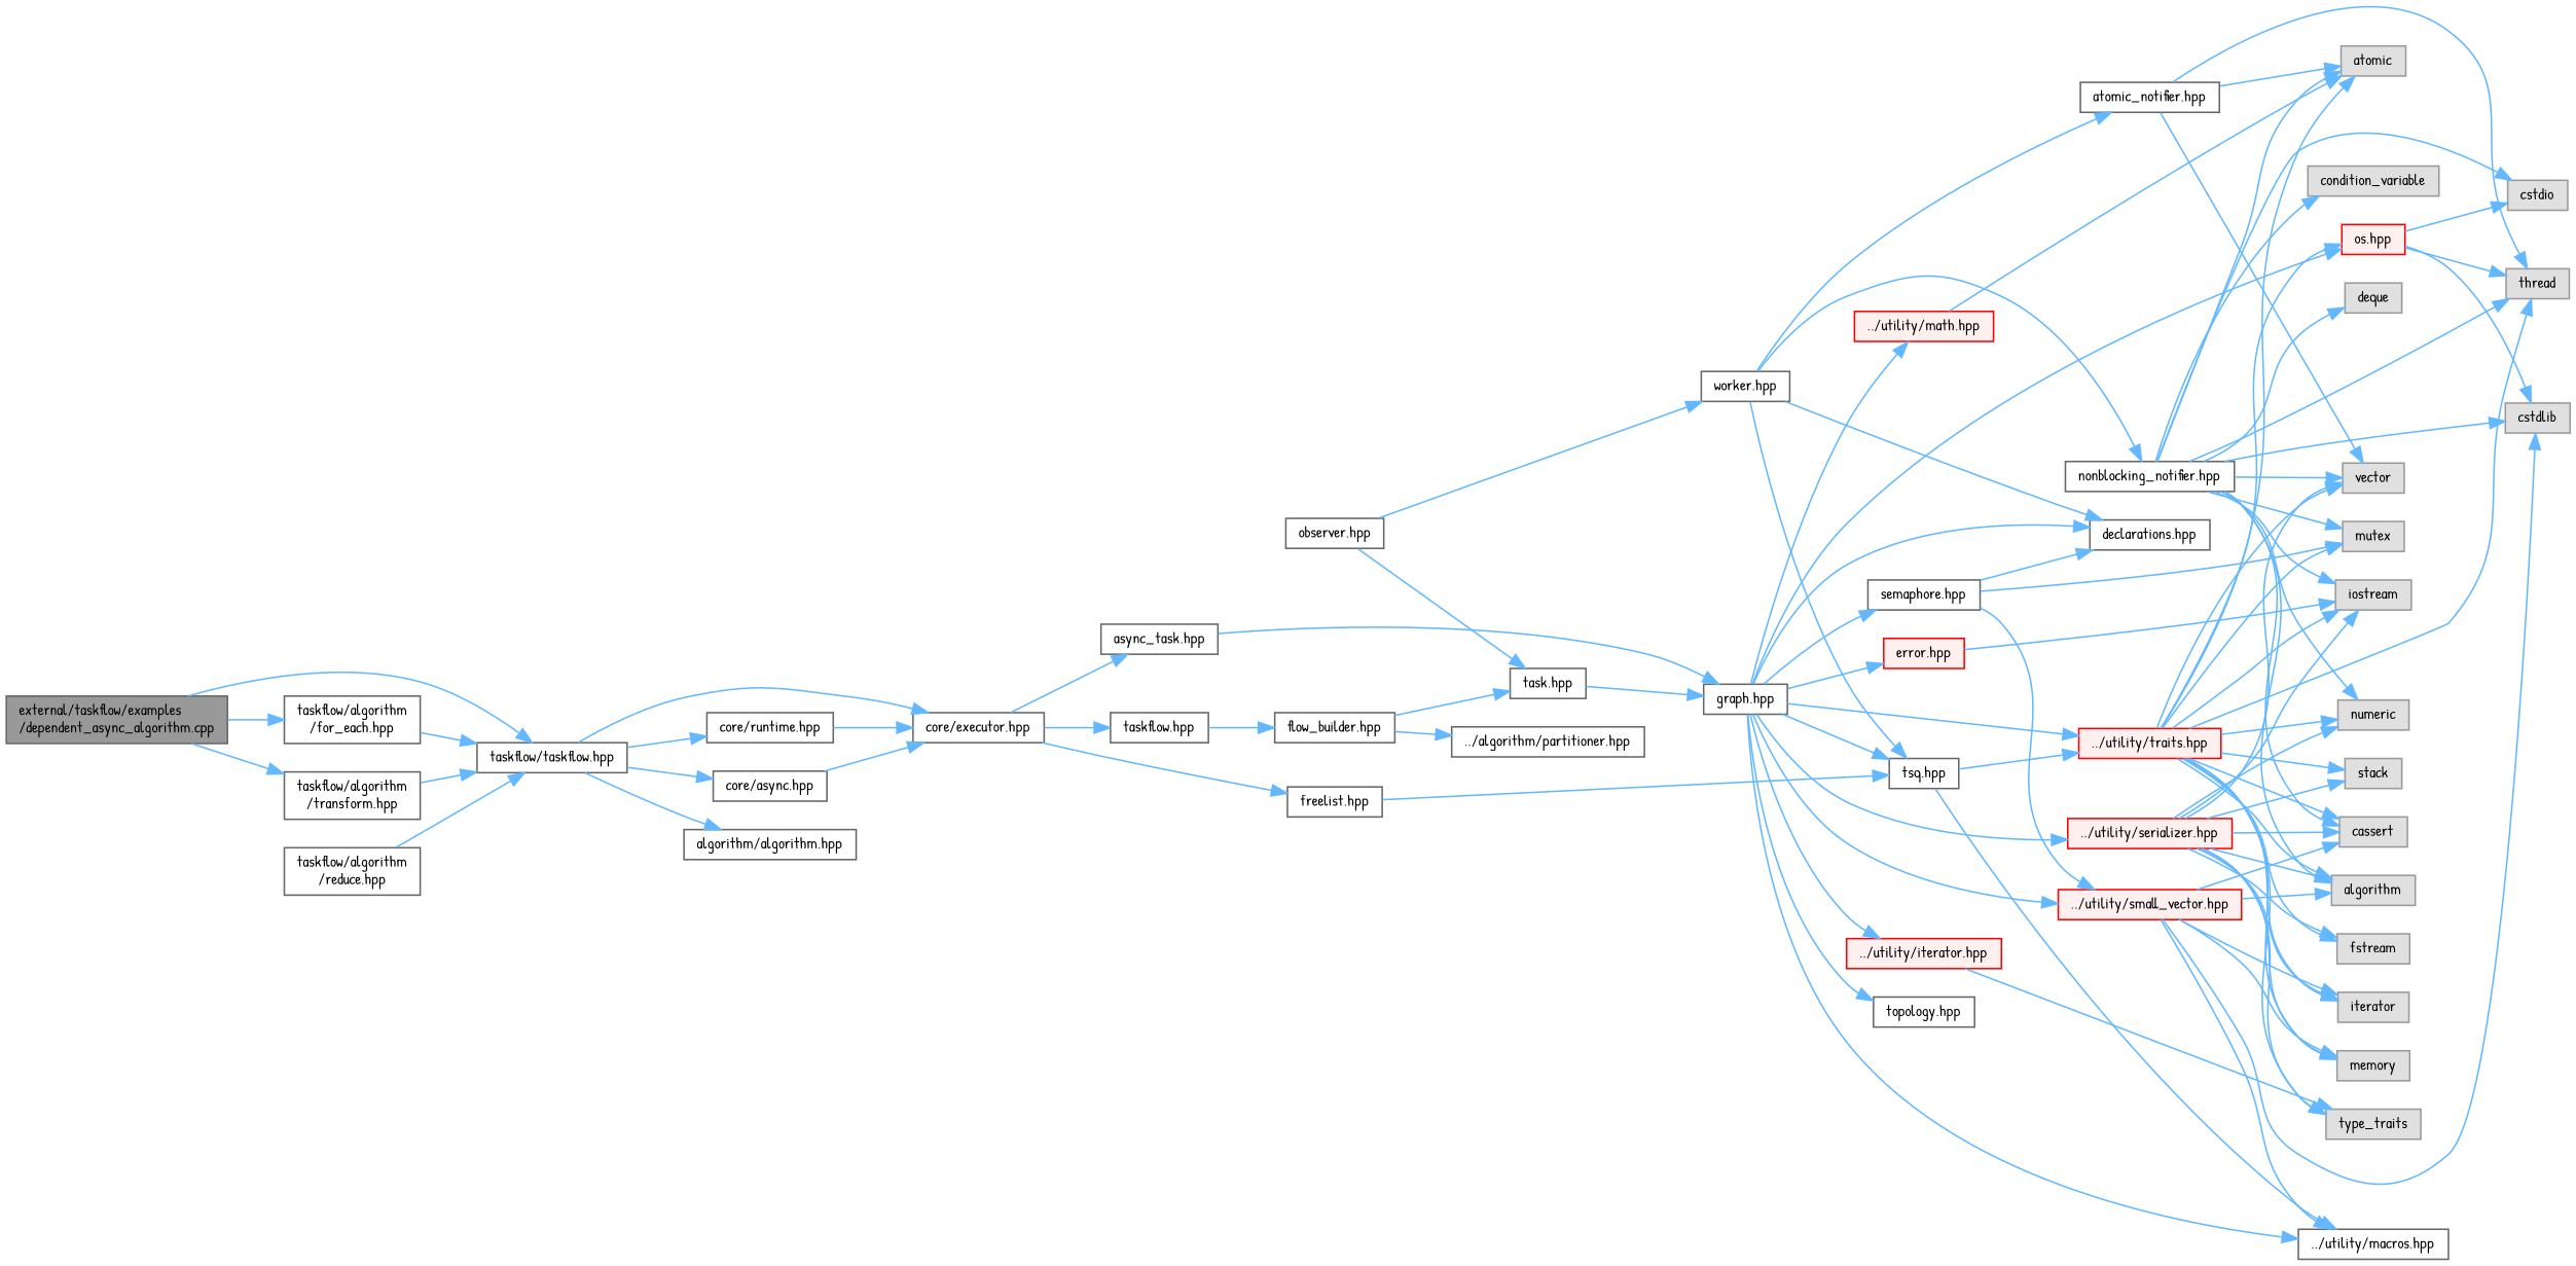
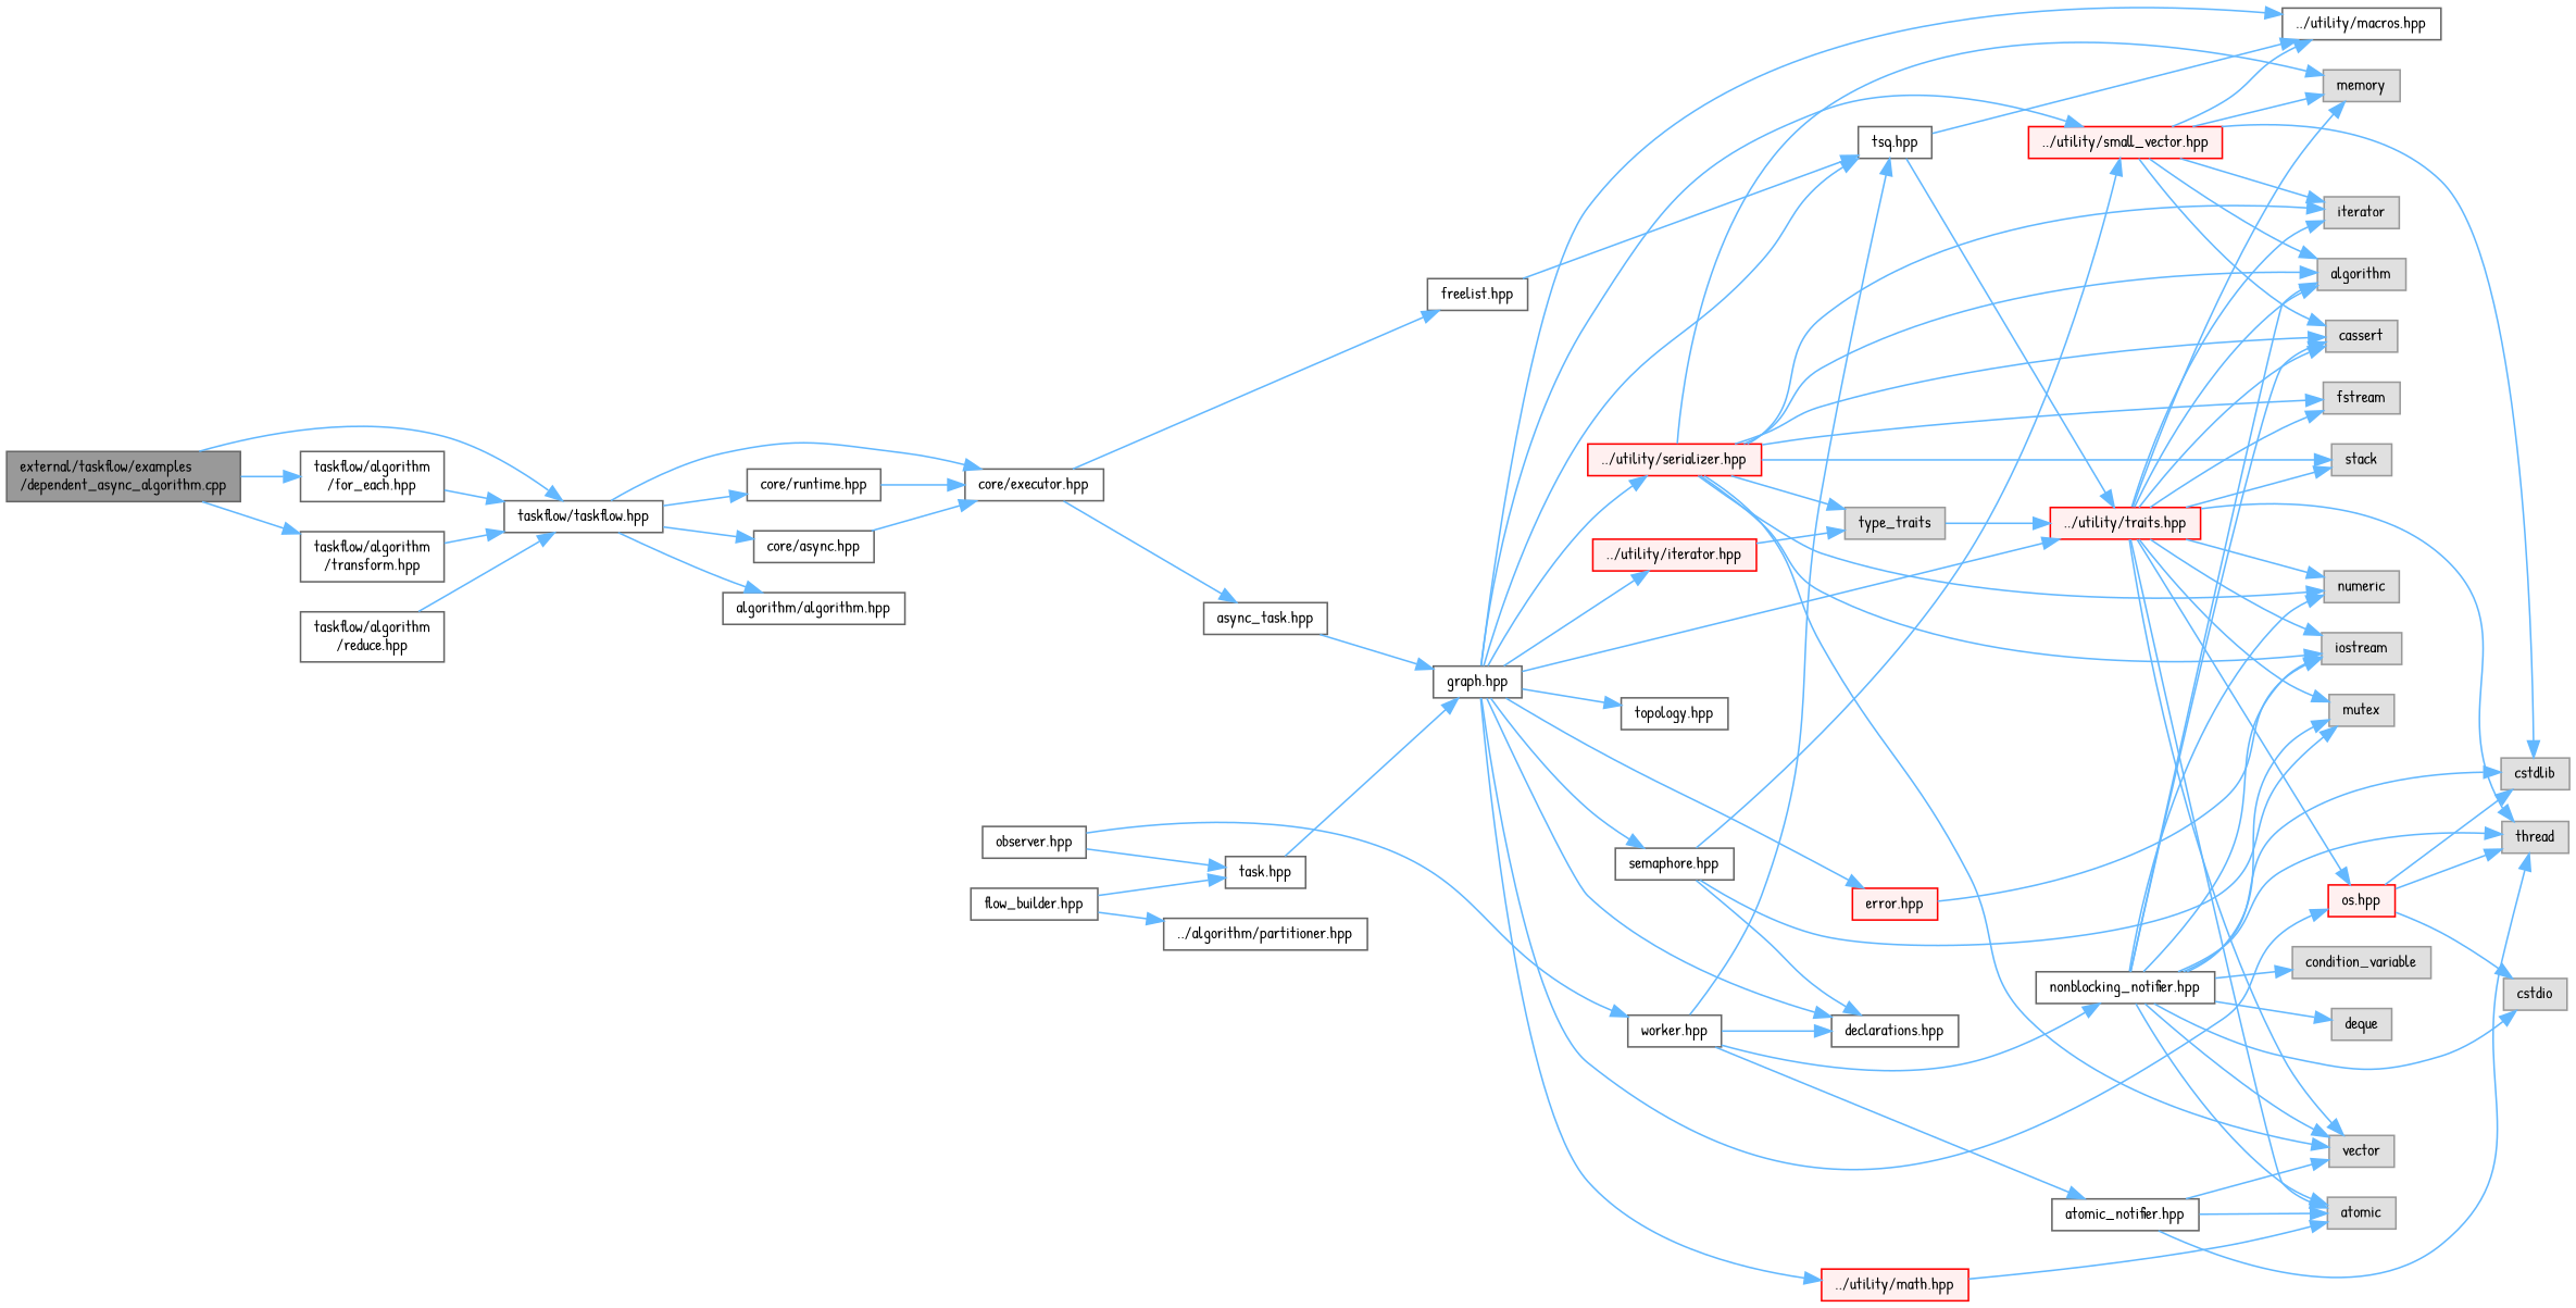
  digraph {
    fontname="Patrick Hand"
    rankdir=LR
    node [color=grey40 fillcolor=white fontname="Patrick Hand" fontsize=10 shape=box style=filled]
    edge [color=steelblue1 fontname="Patrick Hand" fontsize=10 labelfontname=Helvetica labelfontsize=10 style=solid]
    n1 [color=gray40 fillcolor=grey60 fontcolor=black height=0.2 label="external/taskflow/examples\l/dependent_async_algorithm.cpp" width=0.4]
    n2 [height=0.2 label="taskflow/taskflow.hpp" width=0.4]
    n3 [height=0.2 label="taskflow/algorithm\l/for_each.hpp" width=0.4]
    n4 [height=0.2 label="taskflow/algorithm\l/transform.hpp" width=0.4]
    n5 [height=0.2 label="core/executor.hpp" width=0.4]
    n6 [height=0.2 label="core/runtime.hpp" width=0.4]
    n7 [height=0.2 label="core/async.hpp" width=0.4]
    n8 [height=0.2 label="algorithm/algorithm.hpp" width=0.4]
    n9 [height=0.2 label="taskflow/algorithm\l/reduce.hpp" width=0.4]
-   n10 [height=0.2 label="taskflow.hpp" width=0.4]
    n11 [height=0.2 label="async_task.hpp" width=0.4]
    n12 [height=0.2 label="freelist.hpp" width=0.4]
    n13 [height=0.2 label="observer.hpp" width=0.4]
    n14 [height=0.2 label="task.hpp" width=0.4]
    n15 [height=0.2 label="worker.hpp" width=0.4]
    n16 [height=0.2 label="flow_builder.hpp" width=0.4]
    n17 [height=0.2 label="graph.hpp" width=0.4]
    n18 [height=0.2 label="tsq.hpp" width=0.4]
    n19 [height=0.2 label="declarations.hpp" width=0.4]
    n20 [height=0.2 label="atomic_notifier.hpp" width=0.4]
    n21 [height=0.2 label="nonblocking_notifier.hpp" width=0.4]
    n22 [height=0.2 label="../utility/macros.hpp" width=0.4]
    n23 [color=red fillcolor="#FFF0F0" height=0.2 label="../utility/traits.hpp" width=0.4]
    n24 [color=red fillcolor="#FFF0F0" height=0.2 label="os.hpp" width=0.4]
    n25 [color=red fillcolor="#FFF0F0" height=0.2 label="../utility/iterator.hpp" width=0.4]
    n26 [color=red fillcolor="#FFF0F0" height=0.2 label="../utility/math.hpp" width=0.4]
    n27 [color=red fillcolor="#FFF0F0" height=0.2 label="../utility/small_vector.hpp" width=0.4]
    n28 [color=red fillcolor="#FFF0F0" height=0.2 label="../utility/serializer.hpp" width=0.4]
    n29 [color=red fillcolor="#FFF0F0" height=0.2 label="error.hpp" width=0.4]
    n30 [height=0.2 label="semaphore.hpp" width=0.4]
    n31 [height=0.2 label="topology.hpp" width=0.4]
    n32 [color=grey60 fillcolor="#E0E0E0" height=0.2 label=type_traits width=0.4]
    n33 [color=grey60 fillcolor="#E0E0E0" height=0.2 label=iterator width=0.4]
    n34 [color=grey60 fillcolor="#E0E0E0" height=0.2 label=iostream width=0.4]
    n35 [color=grey60 fillcolor="#E0E0E0" height=0.2 label=fstream width=0.4]
    n36 [color=grey60 fillcolor="#E0E0E0" height=0.2 label=mutex width=0.4]
    n37 [color=grey60 fillcolor="#E0E0E0" height=0.2 label=stack width=0.4]
    n38 [color=grey60 fillcolor="#E0E0E0" height=0.2 label=vector width=0.4]
    n39 [color=grey60 fillcolor="#E0E0E0" height=0.2 label=algorithm width=0.4]
    n40 [color=grey60 fillcolor="#E0E0E0" height=0.2 label=memory width=0.4]
    n41 [color=grey60 fillcolor="#E0E0E0" height=0.2 label=atomic width=0.4]
    n42 [color=grey60 fillcolor="#E0E0E0" height=0.2 label=thread width=0.4]
    n43 [color=grey60 fillcolor="#E0E0E0" height=0.2 label=numeric width=0.4]
    n44 [color=grey60 fillcolor="#E0E0E0" height=0.2 label=cassert width=0.4]
    n45 [color=grey60 fillcolor="#E0E0E0" height=0.2 label=cstdlib width=0.4]
    n46 [color=grey60 fillcolor="#E0E0E0" height=0.2 label=cstdio width=0.4]
    n47 [color=grey60 fillcolor="#E0E0E0" height=0.2 label=deque width=0.4]
    n48 [color=grey60 fillcolor="#E0E0E0" height=0.2 label=condition_variable width=0.4]
    n49 [height=0.2 label="../algorithm/partitioner.hpp" width=0.4]
    n1 -> n2
    n1 -> n3
    n1 -> n4
    n2 -> n5
    n2 -> n6
    n2 -> n7
    n2 -> n8
    n3 -> n2
    n4 -> n2
-   n5 -> n10
    n5 -> n11
    n5 -> n12
    n6 -> n5
    n7 -> n5
    n9 -> n2
-   n10 -> n16
    n11 -> n17
    n12 -> n18
    n13 -> n14
    n13 -> n15
    n14 -> n17
    n15 -> n18
    n15 -> n19
    n15 -> n20
    n15 -> n21
    n16 -> n14
    n16 -> n49
    n17 -> n18
    n17 -> n19
    n17 -> n22
    n17 -> n23
    n17 -> n24
    n17 -> n25
    n17 -> n26
    n17 -> n27
    n17 -> n28
    n17 -> n29
    n17 -> n30
    n17 -> n31
    n18 -> n22
    n18 -> n23
    n20 -> n38
    n20 -> n41
    n20 -> n42
    n21 -> n34
    n21 -> n36
    n21 -> n38
    n21 -> n39
    n21 -> n41
    n21 -> n42
    n21 -> n43
    n21 -> n44
    n21 -> n45
    n21 -> n46
    n21 -> n47
    n21 -> n48
    n23 -> n24
-   n23 -> n32
+   n32 -> n23
    n23 -> n33
    n23 -> n34
    n23 -> n35
    n23 -> n36
    n23 -> n37
    n23 -> n38
    n23 -> n39
    n23 -> n40
    n23 -> n41
    n23 -> n42
    n23 -> n43
    n23 -> n44
    n24 -> n42
    n24 -> n45
    n24 -> n46
    n25 -> n32
    n26 -> n41
    n27 -> n22
    n27 -> n33
    n27 -> n39
    n27 -> n40
    n27 -> n44
    n27 -> n45
    n28 -> n32
    n28 -> n33
    n28 -> n34
    n28 -> n35
    n28 -> n37
    n28 -> n38
    n28 -> n39
    n28 -> n40
    n28 -> n43
    n28 -> n44
    n29 -> n34
    n30 -> n19
    n30 -> n27
    n30 -> n36
  }
